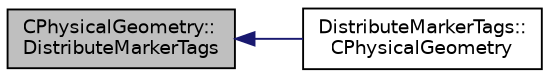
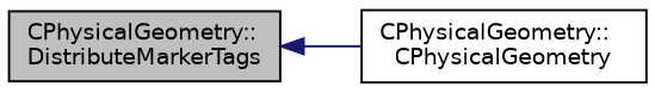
  digraph {
    rankdir=LR
    node [color=black fontname=Helvetica fontsize=10 shape=record style=filled]
    n1 [fillcolor=grey75 fontcolor=black height=0.2 label="CPhysicalGeometry::\lDistributeMarkerTags" width=0.4]
-   n2 [fillcolor=white height=0.2 label="DistributeMarkerTags::\lCPhysicalGeometry" width=0.4]
+   n2 [fillcolor=white height=0.2 label="CPhysicalGeometry::\lCPhysicalGeometry" width=0.4]
    n1 -> n2 [color=midnightblue dir=back fontname=Helvetica fontsize=10 labelfontname=Helvetica labelfontsize=10 style=solid]
  }
